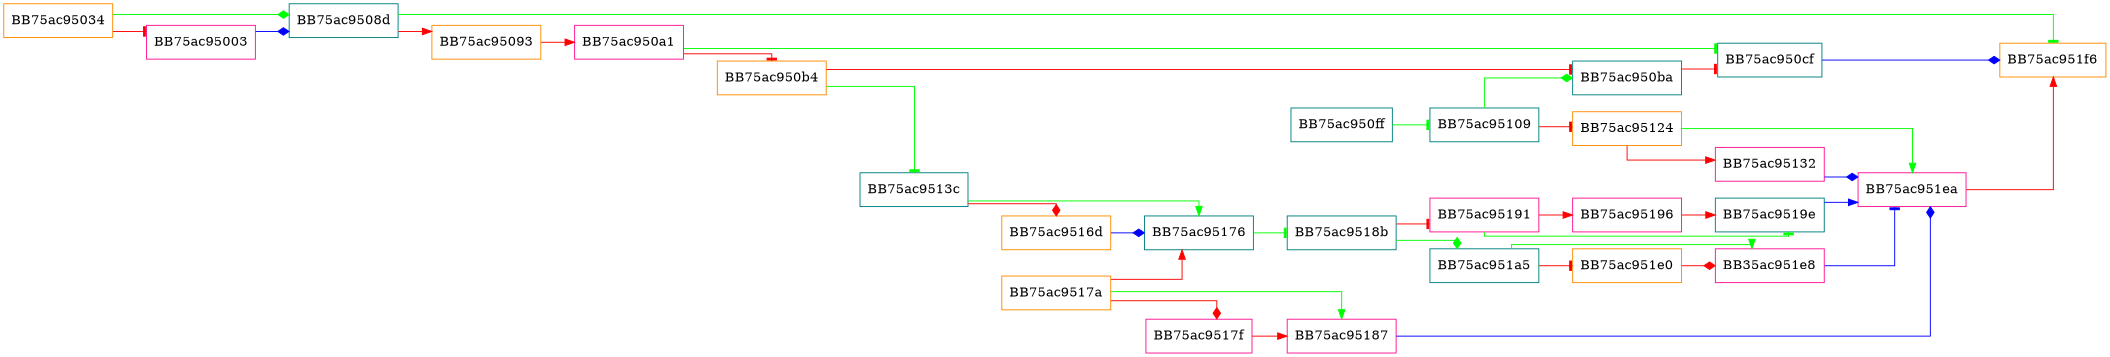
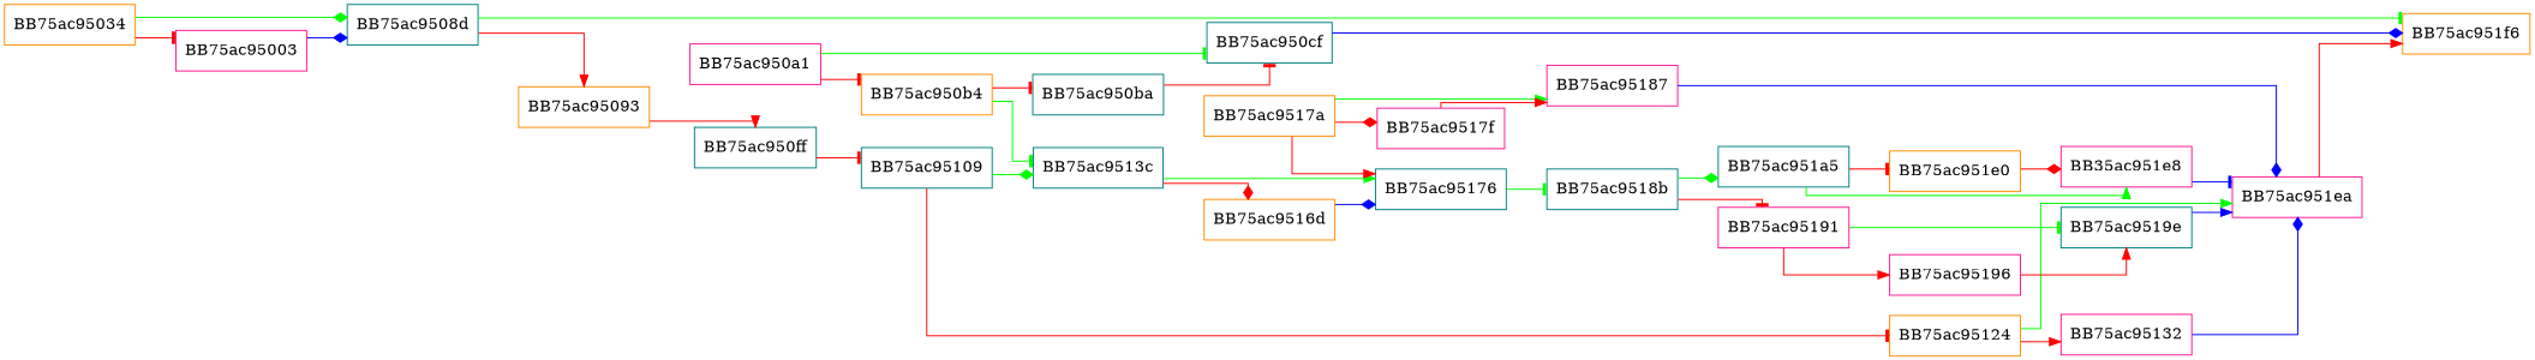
  digraph {
    rankdir=LR
    splines=ortho
    node [color=teal shape=box]
    edge [arrowhead=tee color=red]
    BB75ac95034 [color=darkorange]
    BB75ac9508d
    n3 [color=deeppink label=BB75ac95003]
    BB75ac951f6 [color=darkorange]
    BB75ac95093 [color=darkorange]
    BB75ac950a1 [color=deeppink]
    BB75ac950cf
    BB75ac950b4 [color=darkorange]
    BB75ac95109
    BB75ac9513c
    BB75ac95124 [color=darkorange]
    BB75ac950ff
    BB75ac950ba
    BB75ac95176
    BB75ac9516d [color=darkorange]
    BB75ac951ea [color=deeppink]
    BB75ac95132 [color=deeppink]
    BB75ac9518b
    BB75ac951a5
    BB75ac95191 [color=deeppink]
    BB75ac9517a [color=darkorange]
    BB75ac95187 [color=deeppink]
    BB75ac9517f [color=deeppink]
    n24 [color=deeppink label=BB35ac951e8]
    BB75ac951e0 [color=darkorange]
    BB75ac9519e
    BB75ac95196 [color=deeppink]
    BB75ac95034 -> BB75ac9508d [arrowhead=diamond color=green]
    BB75ac95034 -> n3
    BB75ac9508d -> BB75ac951f6 [color=green]
    BB75ac9508d -> BB75ac95093 [arrowhead=normal]
    n3 -> BB75ac9508d [arrowhead=diamond color=blue]
-   BB75ac95093 -> BB75ac950a1 [arrowhead=normal]
+   BB75ac95093 -> BB75ac950ff [arrowhead=normal]
    BB75ac950a1 -> BB75ac950cf [color=green]
    BB75ac950a1 -> BB75ac950b4
    BB75ac950cf -> BB75ac951f6 [arrowhead=diamond color=blue]
    BB75ac950b4 -> BB75ac9513c [color=green]
    BB75ac950b4 -> BB75ac950ba
-   BB75ac95109 -> BB75ac950ba [arrowhead=diamond color=green]
+   BB75ac95109 -> BB75ac9513c [arrowhead=diamond color=green]
    BB75ac95109 -> BB75ac95124
    BB75ac9513c -> BB75ac95176 [arrowhead=normal color=green]
    BB75ac9513c -> BB75ac9516d [arrowhead=diamond]
    BB75ac95124 -> BB75ac951ea [arrowhead=normal color=green]
    BB75ac95124 -> BB75ac95132 [arrowhead=normal]
-   BB75ac950ff -> BB75ac95109 [color=green]
+   BB75ac950ff -> BB75ac95109
    BB75ac950ba -> BB75ac950cf
    BB75ac95176 -> BB75ac9518b [color=green]
    BB75ac9516d -> BB75ac95176 [arrowhead=diamond color=blue]
    BB75ac951ea -> BB75ac951f6 [arrowhead=normal]
    BB75ac95132 -> BB75ac951ea [arrowhead=diamond color=blue]
    BB75ac9518b -> BB75ac951a5 [arrowhead=diamond color=green]
    BB75ac9518b -> BB75ac95191
    BB75ac951a5 -> n24 [arrowhead=normal color=green]
    BB75ac951a5 -> BB75ac951e0
    BB75ac95191 -> BB75ac9519e [color=green]
    BB75ac95191 -> BB75ac95196 [arrowhead=normal]
    BB75ac9517a -> BB75ac95176 [arrowhead=normal]
    BB75ac9517a -> BB75ac95187 [arrowhead=normal color=green]
    BB75ac9517a -> BB75ac9517f [arrowhead=diamond]
    BB75ac95187 -> BB75ac951ea [arrowhead=diamond color=blue]
    BB75ac9517f -> BB75ac95187 [arrowhead=normal]
    n24 -> BB75ac951ea [color=blue]
    BB75ac951e0 -> n24 [arrowhead=diamond]
    BB75ac9519e -> BB75ac951ea [arrowhead=normal color=blue]
    BB75ac95196 -> BB75ac9519e [arrowhead=normal]
  }
